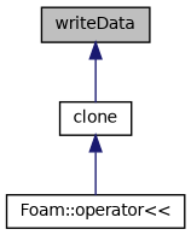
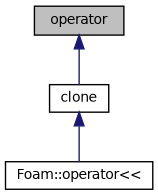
  digraph {
    rankdir=TB
    node [color=black fontname=Helvetica fontsize=10 shape=record]
    edge [color=midnightblue dir=back fontname=Helvetica fontsize=10 labelfontname=Helvetica labelfontsize=10 style=solid]
-   n1 [fillcolor=grey75 fontcolor=black height=0.2 label=writeData style=filled width=0.4]
+   n1 [fillcolor=grey75 fontcolor=black height=0.2 label=operator style=filled width=0.4]
    n2 [height=0.2 label=clone width=0.4]
    n3 [height=0.2 label="Foam::operator\<\<" width=0.4]
    n1 -> n2
    n2 -> n3
  }
